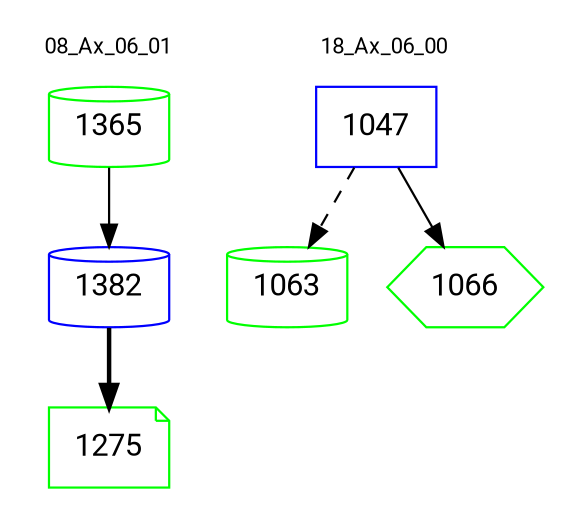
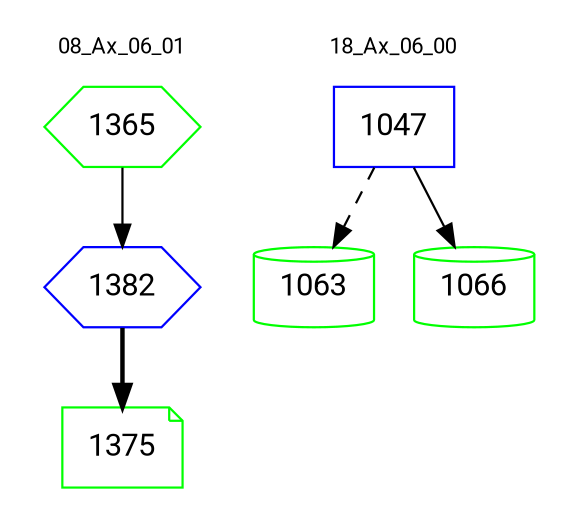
  digraph {
    fontname=Roboto
    node [color=green fontname=Roboto shape=hexagon]
    edge [color=black fontname=Roboto style=solid]
-   n1 [color=blue label=1382 shape=cylinder]
-   n2 [label=1365 shape=cylinder]
-   n3 [label=1275 shape=note]
+   n1 [color=blue label=1382]
+   n2 [label=1365]
+   n3 [label=1375 shape=note]
    n4 [color=blue label=1047 shape=box]
    n5 [label=1063 shape=cylinder]
-   n6 [label=1066]
+   n6 [label=1066 shape=cylinder]
    subgraph cluster_1 {
      color=white
      fontsize=10
      label="08_Ax_06_01"
      n1
      n2
      n3
    }
    subgraph cluster_2 {
      color=white
      fontsize=10
      label="18_Ax_06_00"
      n4
      n5
      n6
    }
    n1 -> n3 [style=bold]
    n2 -> n1
    n4 -> n5 [style=dashed]
    n4 -> n6
  }
